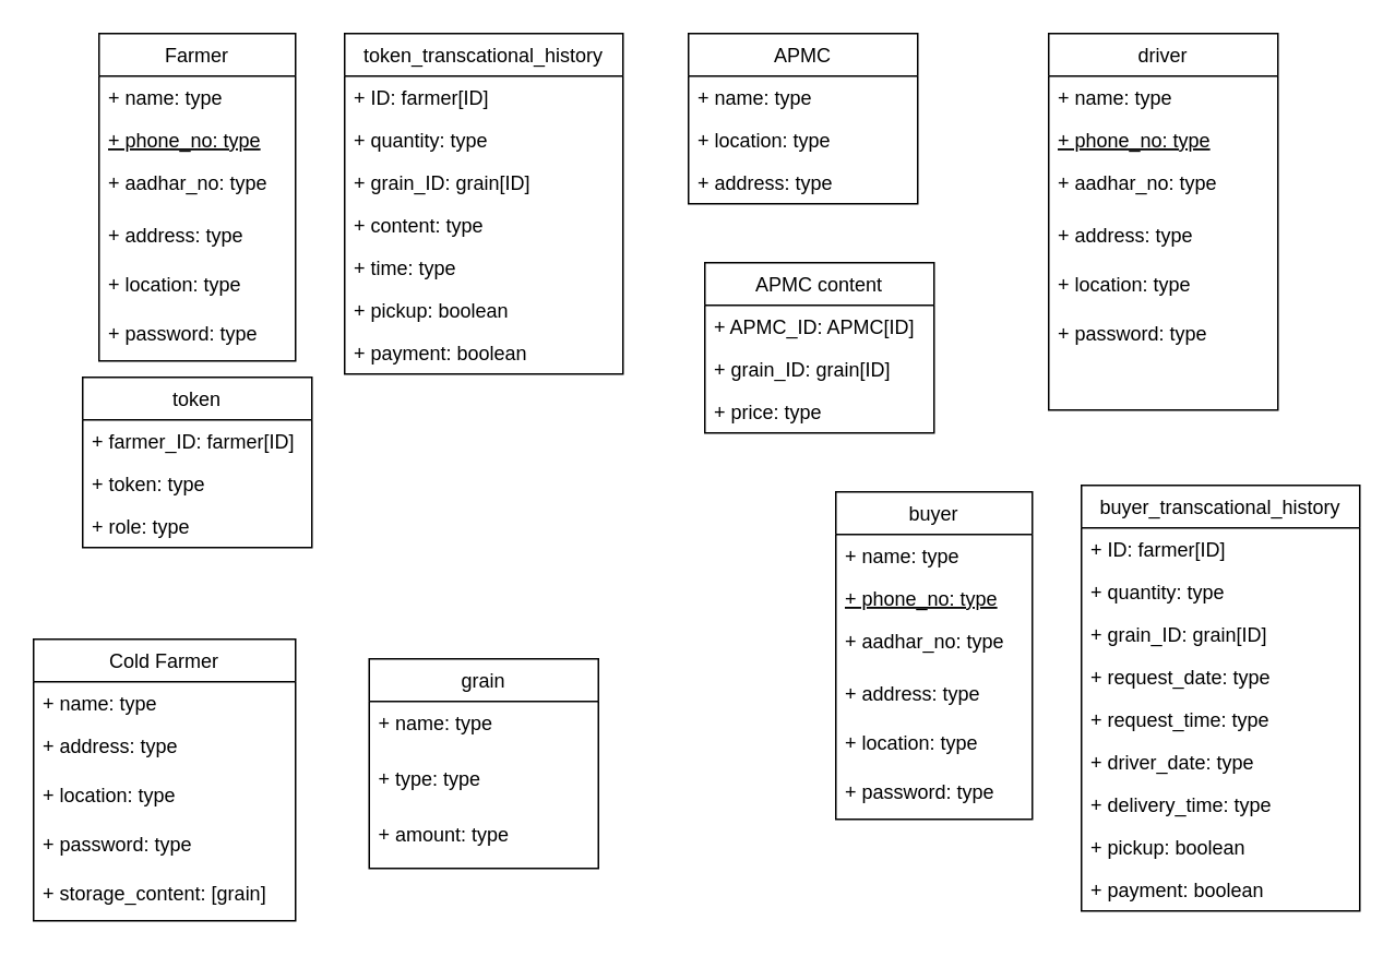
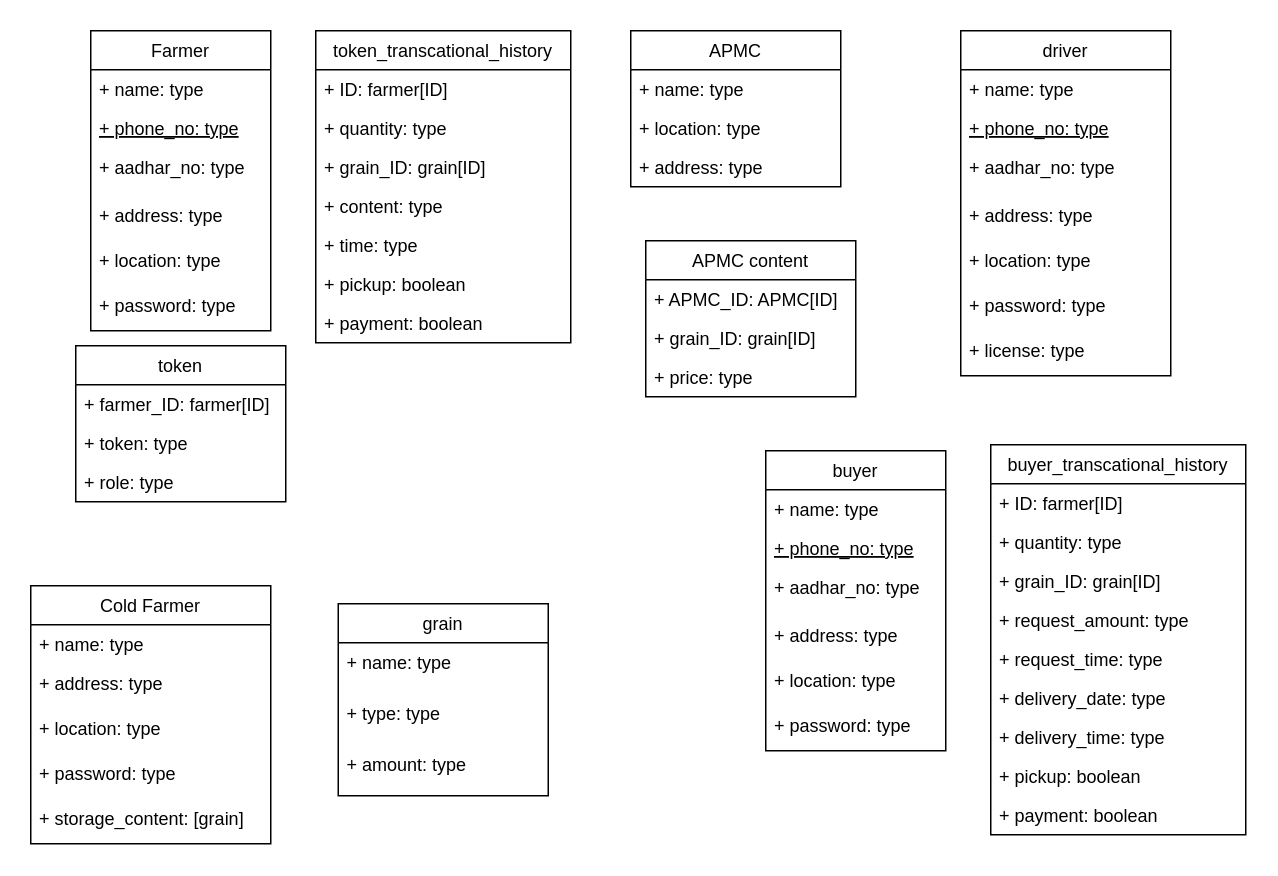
  <mxCell id="0" />
  <mxCell id="1" parent="0" />
  <mxCell id="2" value="Farmer" style="swimlane;fontStyle=0;childLayout=stackLayout;horizontal=1;startSize=26;fillColor=none;horizontalStack=0;resizeParent=1;resizeParentMax=0;resizeLast=0;collapsible=1;marginBottom=0;" parent="1" vertex="1"><mxGeometry x="60" y="20" width="120" height="200" as="geometry" /></mxCell>
  <mxCell id="3" value="+ name: type" style="text;strokeColor=none;fillColor=none;align=left;verticalAlign=top;spacingLeft=4;spacingRight=4;overflow=hidden;rotatable=0;points=[[0,0.5],[1,0.5]];portConstraint=eastwest;" parent="2" vertex="1"><mxGeometry y="26" width="120" height="26" as="geometry" /></mxCell>
  <mxCell id="4" value="+ phone_no: type" style="text;strokeColor=none;fillColor=none;align=left;verticalAlign=top;spacingLeft=4;spacingRight=4;overflow=hidden;rotatable=0;points=[[0,0.5],[1,0.5]];portConstraint=eastwest;fontStyle=4" parent="2" vertex="1"><mxGeometry y="52" width="120" height="26" as="geometry" /></mxCell>
  <mxCell id="5" value="+ aadhar_no: type&#10;" style="text;strokeColor=none;fillColor=none;align=left;verticalAlign=top;spacingLeft=4;spacingRight=4;overflow=hidden;rotatable=0;points=[[0,0.5],[1,0.5]];portConstraint=eastwest;" parent="2" vertex="1"><mxGeometry y="78" width="120" height="32" as="geometry" /></mxCell>
  <mxCell id="6" value="+ address: type&#10;" style="text;strokeColor=none;fillColor=none;align=left;verticalAlign=top;spacingLeft=4;spacingRight=4;overflow=hidden;rotatable=0;points=[[0,0.5],[1,0.5]];portConstraint=eastwest;" parent="2" vertex="1"><mxGeometry y="110" width="120" height="30" as="geometry" /></mxCell>
  <mxCell id="7" value="+ location: type&#10;" style="text;strokeColor=none;fillColor=none;align=left;verticalAlign=top;spacingLeft=4;spacingRight=4;overflow=hidden;rotatable=0;points=[[0,0.5],[1,0.5]];portConstraint=eastwest;" parent="2" vertex="1"><mxGeometry y="140" width="120" height="30" as="geometry" /></mxCell>
  <mxCell id="8" value="+ password: type&#10;" style="text;strokeColor=none;fillColor=none;align=left;verticalAlign=top;spacingLeft=4;spacingRight=4;overflow=hidden;rotatable=0;points=[[0,0.5],[1,0.5]];portConstraint=eastwest;" parent="2" vertex="1"><mxGeometry y="170" width="120" height="30" as="geometry" /></mxCell>
  <mxCell id="9" value="+ phone_no: type" style="text;strokeColor=none;fillColor=none;align=left;verticalAlign=top;spacingLeft=4;spacingRight=4;overflow=hidden;rotatable=0;points=[[0,0.5],[1,0.5]];portConstraint=eastwest;fontStyle=4" parent="1" vertex="1"><mxGeometry x="640" y="72" width="140" height="26" as="geometry" /></mxCell>
  <mxCell id="10" value="+ aadhar_no: type&#10;" style="text;strokeColor=none;fillColor=none;align=left;verticalAlign=top;spacingLeft=4;spacingRight=4;overflow=hidden;rotatable=0;points=[[0,0.5],[1,0.5]];portConstraint=eastwest;" parent="1" vertex="1"><mxGeometry x="640" y="98" width="140" height="32" as="geometry" /></mxCell>
  <mxCell id="11" value="+ address: type&#10;" style="text;strokeColor=none;fillColor=none;align=left;verticalAlign=top;spacingLeft=4;spacingRight=4;overflow=hidden;rotatable=0;points=[[0,0.5],[1,0.5]];portConstraint=eastwest;" parent="1" vertex="1"><mxGeometry x="640" y="130" width="140" height="30" as="geometry" /></mxCell>
  <mxCell id="12" value="+ location: type&#10;" style="text;strokeColor=none;fillColor=none;align=left;verticalAlign=top;spacingLeft=4;spacingRight=4;overflow=hidden;rotatable=0;points=[[0,0.5],[1,0.5]];portConstraint=eastwest;" parent="1" vertex="1"><mxGeometry x="640" y="160" width="140" height="30" as="geometry" /></mxCell>
  <mxCell id="13" value="+ password: type&#10;" style="text;strokeColor=none;fillColor=none;align=left;verticalAlign=top;spacingLeft=4;spacingRight=4;overflow=hidden;rotatable=0;points=[[0,0.5],[1,0.5]];portConstraint=eastwest;" parent="1" vertex="1"><mxGeometry x="640" y="190" width="140" height="30" as="geometry" /></mxCell>
+ <mxCell id="14" value="+ license: type&#10;" style="text;strokeColor=none;fillColor=none;align=left;verticalAlign=top;spacingLeft=4;spacingRight=4;overflow=hidden;rotatable=0;points=[[0,0.5],[1,0.5]];portConstraint=eastwest;" vertex="1" parent="1"><mxGeometry x="640" y="220" width="140" height="30" as="geometry" /></mxCell>
  <mxCell id="15" value="buyer" style="swimlane;fontStyle=0;childLayout=stackLayout;horizontal=1;startSize=26;fillColor=none;horizontalStack=0;resizeParent=1;resizeParentMax=0;resizeLast=0;collapsible=1;marginBottom=0;" vertex="1" parent="1"><mxGeometry x="510" y="300" width="120" height="200" as="geometry" /></mxCell>
  <mxCell id="16" value="+ name: type" style="text;strokeColor=none;fillColor=none;align=left;verticalAlign=top;spacingLeft=4;spacingRight=4;overflow=hidden;rotatable=0;points=[[0,0.5],[1,0.5]];portConstraint=eastwest;" vertex="1" parent="15"><mxGeometry y="26" width="120" height="26" as="geometry" /></mxCell>
  <mxCell id="17" value="+ phone_no: type" style="text;strokeColor=none;fillColor=none;align=left;verticalAlign=top;spacingLeft=4;spacingRight=4;overflow=hidden;rotatable=0;points=[[0,0.5],[1,0.5]];portConstraint=eastwest;fontStyle=4" vertex="1" parent="15"><mxGeometry y="52" width="120" height="26" as="geometry" /></mxCell>
  <mxCell id="18" value="+ aadhar_no: type&#10;" style="text;strokeColor=none;fillColor=none;align=left;verticalAlign=top;spacingLeft=4;spacingRight=4;overflow=hidden;rotatable=0;points=[[0,0.5],[1,0.5]];portConstraint=eastwest;" vertex="1" parent="15"><mxGeometry y="78" width="120" height="32" as="geometry" /></mxCell>
  <mxCell id="19" value="+ address: type&#10;" style="text;strokeColor=none;fillColor=none;align=left;verticalAlign=top;spacingLeft=4;spacingRight=4;overflow=hidden;rotatable=0;points=[[0,0.5],[1,0.5]];portConstraint=eastwest;" vertex="1" parent="15"><mxGeometry y="110" width="120" height="30" as="geometry" /></mxCell>
  <mxCell id="20" value="+ location: type&#10;" style="text;strokeColor=none;fillColor=none;align=left;verticalAlign=top;spacingLeft=4;spacingRight=4;overflow=hidden;rotatable=0;points=[[0,0.5],[1,0.5]];portConstraint=eastwest;" vertex="1" parent="15"><mxGeometry y="140" width="120" height="30" as="geometry" /></mxCell>
  <mxCell id="21" value="+ password: type&#10;" style="text;strokeColor=none;fillColor=none;align=left;verticalAlign=top;spacingLeft=4;spacingRight=4;overflow=hidden;rotatable=0;points=[[0,0.5],[1,0.5]];portConstraint=eastwest;" vertex="1" parent="15"><mxGeometry y="170" width="120" height="30" as="geometry" /></mxCell>
  <mxCell id="22" value="driver" style="swimlane;fontStyle=0;childLayout=stackLayout;horizontal=1;startSize=26;fillColor=none;horizontalStack=0;resizeParent=1;resizeParentMax=0;resizeLast=0;collapsible=1;marginBottom=0;" parent="1" vertex="1"><mxGeometry x="640" y="20" width="140" height="230" as="geometry" /></mxCell>
  <mxCell id="23" value="+ name: type" style="text;strokeColor=none;fillColor=none;align=left;verticalAlign=top;spacingLeft=4;spacingRight=4;overflow=hidden;rotatable=0;points=[[0,0.5],[1,0.5]];portConstraint=eastwest;" parent="22" vertex="1"><mxGeometry y="26" width="140" height="204" as="geometry" /></mxCell>
  <mxCell id="24" value="APMC" style="swimlane;fontStyle=0;childLayout=stackLayout;horizontal=1;startSize=26;fillColor=none;horizontalStack=0;resizeParent=1;resizeParentMax=0;resizeLast=0;collapsible=1;marginBottom=0;" vertex="1" parent="1"><mxGeometry x="420" y="20" width="140" height="104" as="geometry" /></mxCell>
  <mxCell id="25" value="+ name: type" style="text;strokeColor=none;fillColor=none;align=left;verticalAlign=top;spacingLeft=4;spacingRight=4;overflow=hidden;rotatable=0;points=[[0,0.5],[1,0.5]];portConstraint=eastwest;" vertex="1" parent="24"><mxGeometry y="26" width="140" height="26" as="geometry" /></mxCell>
  <mxCell id="26" value="+ location: type" style="text;strokeColor=none;fillColor=none;align=left;verticalAlign=top;spacingLeft=4;spacingRight=4;overflow=hidden;rotatable=0;points=[[0,0.5],[1,0.5]];portConstraint=eastwest;" vertex="1" parent="24"><mxGeometry y="52" width="140" height="26" as="geometry" /></mxCell>
  <mxCell id="27" value="+ address: type" style="text;strokeColor=none;fillColor=none;align=left;verticalAlign=top;spacingLeft=4;spacingRight=4;overflow=hidden;rotatable=0;points=[[0,0.5],[1,0.5]];portConstraint=eastwest;" vertex="1" parent="24"><mxGeometry y="78" width="140" height="26" as="geometry" /></mxCell>
  <mxCell id="28" value="APMC content" style="swimlane;fontStyle=0;childLayout=stackLayout;horizontal=1;startSize=26;fillColor=none;horizontalStack=0;resizeParent=1;resizeParentMax=0;resizeLast=0;collapsible=1;marginBottom=0;" vertex="1" parent="1"><mxGeometry x="430" y="160" width="140" height="104" as="geometry" /></mxCell>
  <mxCell id="29" value="+ APMC_ID: APMC[ID]" style="text;strokeColor=none;fillColor=none;align=left;verticalAlign=top;spacingLeft=4;spacingRight=4;overflow=hidden;rotatable=0;points=[[0,0.5],[1,0.5]];portConstraint=eastwest;" vertex="1" parent="28"><mxGeometry y="26" width="140" height="26" as="geometry" /></mxCell>
  <mxCell id="30" value="+ grain_ID: grain[ID]" style="text;strokeColor=none;fillColor=none;align=left;verticalAlign=top;spacingLeft=4;spacingRight=4;overflow=hidden;rotatable=0;points=[[0,0.5],[1,0.5]];portConstraint=eastwest;" vertex="1" parent="28"><mxGeometry y="52" width="140" height="26" as="geometry" /></mxCell>
  <mxCell id="31" value="+ price: type" style="text;strokeColor=none;fillColor=none;align=left;verticalAlign=top;spacingLeft=4;spacingRight=4;overflow=hidden;rotatable=0;points=[[0,0.5],[1,0.5]];portConstraint=eastwest;" vertex="1" parent="28"><mxGeometry y="78" width="140" height="26" as="geometry" /></mxCell>
  <mxCell id="32" value="token_transcational_history" style="swimlane;fontStyle=0;childLayout=stackLayout;horizontal=1;startSize=26;fillColor=none;horizontalStack=0;resizeParent=1;resizeParentMax=0;resizeLast=0;collapsible=1;marginBottom=0;" vertex="1" parent="1"><mxGeometry x="210" y="20" width="170" height="208" as="geometry" /></mxCell>
  <mxCell id="33" value="+ ID: farmer[ID]" style="text;strokeColor=none;fillColor=none;align=left;verticalAlign=top;spacingLeft=4;spacingRight=4;overflow=hidden;rotatable=0;points=[[0,0.5],[1,0.5]];portConstraint=eastwest;" vertex="1" parent="32"><mxGeometry y="26" width="170" height="26" as="geometry" /></mxCell>
  <mxCell id="34" value="+ quantity: type" style="text;strokeColor=none;fillColor=none;align=left;verticalAlign=top;spacingLeft=4;spacingRight=4;overflow=hidden;rotatable=0;points=[[0,0.5],[1,0.5]];portConstraint=eastwest;" vertex="1" parent="32"><mxGeometry y="52" width="170" height="26" as="geometry" /></mxCell>
  <mxCell id="35" value="+ grain_ID: grain[ID]" style="text;strokeColor=none;fillColor=none;align=left;verticalAlign=top;spacingLeft=4;spacingRight=4;overflow=hidden;rotatable=0;points=[[0,0.5],[1,0.5]];portConstraint=eastwest;" vertex="1" parent="32"><mxGeometry y="78" width="170" height="26" as="geometry" /></mxCell>
  <mxCell id="36" value="+ content: type" style="text;strokeColor=none;fillColor=none;align=left;verticalAlign=top;spacingLeft=4;spacingRight=4;overflow=hidden;rotatable=0;points=[[0,0.5],[1,0.5]];portConstraint=eastwest;" vertex="1" parent="32"><mxGeometry y="104" width="170" height="26" as="geometry" /></mxCell>
  <mxCell id="37" value="+ time: type" style="text;strokeColor=none;fillColor=none;align=left;verticalAlign=top;spacingLeft=4;spacingRight=4;overflow=hidden;rotatable=0;points=[[0,0.5],[1,0.5]];portConstraint=eastwest;" vertex="1" parent="32"><mxGeometry y="130" width="170" height="26" as="geometry" /></mxCell>
  <mxCell id="38" value="+ pickup: boolean" style="text;strokeColor=none;fillColor=none;align=left;verticalAlign=top;spacingLeft=4;spacingRight=4;overflow=hidden;rotatable=0;points=[[0,0.5],[1,0.5]];portConstraint=eastwest;" vertex="1" parent="32"><mxGeometry y="156" width="170" height="26" as="geometry" /></mxCell>
  <mxCell id="39" value="+ payment: boolean" style="text;strokeColor=none;fillColor=none;align=left;verticalAlign=top;spacingLeft=4;spacingRight=4;overflow=hidden;rotatable=0;points=[[0,0.5],[1,0.5]];portConstraint=eastwest;" vertex="1" parent="32"><mxGeometry y="182" width="170" height="26" as="geometry" /></mxCell>
  <mxCell id="40" value="buyer_transcational_history" style="swimlane;fontStyle=0;childLayout=stackLayout;horizontal=1;startSize=26;fillColor=none;horizontalStack=0;resizeParent=1;resizeParentMax=0;resizeLast=0;collapsible=1;marginBottom=0;" vertex="1" parent="1"><mxGeometry x="660" y="296" width="170" height="260" as="geometry" /></mxCell>
  <mxCell id="41" value="+ ID: farmer[ID]" style="text;strokeColor=none;fillColor=none;align=left;verticalAlign=top;spacingLeft=4;spacingRight=4;overflow=hidden;rotatable=0;points=[[0,0.5],[1,0.5]];portConstraint=eastwest;" vertex="1" parent="40"><mxGeometry y="26" width="170" height="26" as="geometry" /></mxCell>
  <mxCell id="42" value="+ quantity: type" style="text;strokeColor=none;fillColor=none;align=left;verticalAlign=top;spacingLeft=4;spacingRight=4;overflow=hidden;rotatable=0;points=[[0,0.5],[1,0.5]];portConstraint=eastwest;" vertex="1" parent="40"><mxGeometry y="52" width="170" height="26" as="geometry" /></mxCell>
  <mxCell id="43" value="+ grain_ID: grain[ID]" style="text;strokeColor=none;fillColor=none;align=left;verticalAlign=top;spacingLeft=4;spacingRight=4;overflow=hidden;rotatable=0;points=[[0,0.5],[1,0.5]];portConstraint=eastwest;" vertex="1" parent="40"><mxGeometry y="78" width="170" height="26" as="geometry" /></mxCell>
- <mxCell id="44" value="+ request_date: type" style="text;strokeColor=none;fillColor=none;align=left;verticalAlign=top;spacingLeft=4;spacingRight=4;overflow=hidden;rotatable=0;points=[[0,0.5],[1,0.5]];portConstraint=eastwest;" vertex="1" parent="40"><mxGeometry y="104" width="170" height="26" as="geometry" /></mxCell>
+ <mxCell id="44" value="+ request_amount: type" style="text;strokeColor=none;fillColor=none;align=left;verticalAlign=top;spacingLeft=4;spacingRight=4;overflow=hidden;rotatable=0;points=[[0,0.5],[1,0.5]];portConstraint=eastwest;" vertex="1" parent="40"><mxGeometry y="104" width="170" height="26" as="geometry" /></mxCell>
  <mxCell id="45" value="+ request_time: type" style="text;strokeColor=none;fillColor=none;align=left;verticalAlign=top;spacingLeft=4;spacingRight=4;overflow=hidden;rotatable=0;points=[[0,0.5],[1,0.5]];portConstraint=eastwest;" vertex="1" parent="40"><mxGeometry y="130" width="170" height="26" as="geometry" /></mxCell>
- <mxCell id="46" value="+ driver_date: type" style="text;strokeColor=none;fillColor=none;align=left;verticalAlign=top;spacingLeft=4;spacingRight=4;overflow=hidden;rotatable=0;points=[[0,0.5],[1,0.5]];portConstraint=eastwest;" vertex="1" parent="40"><mxGeometry y="156" width="170" height="26" as="geometry" /></mxCell>
+ <mxCell id="46" value="+ delivery_date: type" style="text;strokeColor=none;fillColor=none;align=left;verticalAlign=top;spacingLeft=4;spacingRight=4;overflow=hidden;rotatable=0;points=[[0,0.5],[1,0.5]];portConstraint=eastwest;" vertex="1" parent="40"><mxGeometry y="156" width="170" height="26" as="geometry" /></mxCell>
  <mxCell id="47" value="+ delivery_time: type" style="text;strokeColor=none;fillColor=none;align=left;verticalAlign=top;spacingLeft=4;spacingRight=4;overflow=hidden;rotatable=0;points=[[0,0.5],[1,0.5]];portConstraint=eastwest;" vertex="1" parent="40"><mxGeometry y="182" width="170" height="26" as="geometry" /></mxCell>
  <mxCell id="48" value="+ pickup: boolean" style="text;strokeColor=none;fillColor=none;align=left;verticalAlign=top;spacingLeft=4;spacingRight=4;overflow=hidden;rotatable=0;points=[[0,0.5],[1,0.5]];portConstraint=eastwest;" vertex="1" parent="40"><mxGeometry y="208" width="170" height="26" as="geometry" /></mxCell>
  <mxCell id="49" value="+ payment: boolean" style="text;strokeColor=none;fillColor=none;align=left;verticalAlign=top;spacingLeft=4;spacingRight=4;overflow=hidden;rotatable=0;points=[[0,0.5],[1,0.5]];portConstraint=eastwest;" vertex="1" parent="40"><mxGeometry y="234" width="170" height="26" as="geometry" /></mxCell>
  <mxCell id="50" value="token" style="swimlane;fontStyle=0;childLayout=stackLayout;horizontal=1;startSize=26;fillColor=none;horizontalStack=0;resizeParent=1;resizeParentMax=0;resizeLast=0;collapsible=1;marginBottom=0;" vertex="1" parent="1"><mxGeometry x="50" y="230" width="140" height="104" as="geometry" /></mxCell>
  <mxCell id="51" value="+ farmer_ID: farmer[ID]" style="text;strokeColor=none;fillColor=none;align=left;verticalAlign=top;spacingLeft=4;spacingRight=4;overflow=hidden;rotatable=0;points=[[0,0.5],[1,0.5]];portConstraint=eastwest;" vertex="1" parent="50"><mxGeometry y="26" width="140" height="26" as="geometry" /></mxCell>
  <mxCell id="52" value="+ token: type" style="text;strokeColor=none;fillColor=none;align=left;verticalAlign=top;spacingLeft=4;spacingRight=4;overflow=hidden;rotatable=0;points=[[0,0.5],[1,0.5]];portConstraint=eastwest;" vertex="1" parent="50"><mxGeometry y="52" width="140" height="26" as="geometry" /></mxCell>
  <mxCell id="53" value="+ role: type" style="text;strokeColor=none;fillColor=none;align=left;verticalAlign=top;spacingLeft=4;spacingRight=4;overflow=hidden;rotatable=0;points=[[0,0.5],[1,0.5]];portConstraint=eastwest;" vertex="1" parent="50"><mxGeometry y="78" width="140" height="26" as="geometry" /></mxCell>
  <mxCell id="54" value="Cold Farmer" style="swimlane;fontStyle=0;childLayout=stackLayout;horizontal=1;startSize=26;fillColor=none;horizontalStack=0;resizeParent=1;resizeParentMax=0;resizeLast=0;collapsible=1;marginBottom=0;" parent="1" vertex="1"><mxGeometry x="20" y="390" width="160" height="172" as="geometry" /></mxCell>
  <mxCell id="55" value="+ name: type" style="text;strokeColor=none;fillColor=none;align=left;verticalAlign=top;spacingLeft=4;spacingRight=4;overflow=hidden;rotatable=0;points=[[0,0.5],[1,0.5]];portConstraint=eastwest;" parent="54" vertex="1"><mxGeometry y="26" width="160" height="26" as="geometry" /></mxCell>
  <mxCell id="56" value="+ address: type&#10;" style="text;strokeColor=none;fillColor=none;align=left;verticalAlign=top;spacingLeft=4;spacingRight=4;overflow=hidden;rotatable=0;points=[[0,0.5],[1,0.5]];portConstraint=eastwest;" parent="54" vertex="1"><mxGeometry y="52" width="160" height="30" as="geometry" /></mxCell>
  <mxCell id="57" value="+ location: type&#10;" style="text;strokeColor=none;fillColor=none;align=left;verticalAlign=top;spacingLeft=4;spacingRight=4;overflow=hidden;rotatable=0;points=[[0,0.5],[1,0.5]];portConstraint=eastwest;" parent="54" vertex="1"><mxGeometry y="82" width="160" height="30" as="geometry" /></mxCell>
  <mxCell id="58" value="+ password: type&#10;" style="text;strokeColor=none;fillColor=none;align=left;verticalAlign=top;spacingLeft=4;spacingRight=4;overflow=hidden;rotatable=0;points=[[0,0.5],[1,0.5]];portConstraint=eastwest;" parent="54" vertex="1"><mxGeometry y="112" width="160" height="30" as="geometry" /></mxCell>
  <mxCell id="59" value="+ storage_content: [grain]&#10;" style="text;strokeColor=none;fillColor=none;align=left;verticalAlign=top;spacingLeft=4;spacingRight=4;overflow=hidden;rotatable=0;points=[[0,0.5],[1,0.5]];portConstraint=eastwest;" parent="54" vertex="1"><mxGeometry y="142" width="160" height="30" as="geometry" /></mxCell>
  <mxCell id="60" value="grain" style="swimlane;fontStyle=0;childLayout=stackLayout;horizontal=1;startSize=26;fillColor=none;horizontalStack=0;resizeParent=1;resizeParentMax=0;resizeLast=0;collapsible=1;marginBottom=0;" parent="1" vertex="1"><mxGeometry x="225" y="402" width="140" height="128" as="geometry" /></mxCell>
  <mxCell id="61" value="+ name: type" style="text;strokeColor=none;fillColor=none;align=left;verticalAlign=top;spacingLeft=4;spacingRight=4;overflow=hidden;rotatable=0;points=[[0,0.5],[1,0.5]];portConstraint=eastwest;" parent="60" vertex="1"><mxGeometry y="26" width="140" height="34" as="geometry" /></mxCell>
  <mxCell id="62" value="+ type: type" style="text;strokeColor=none;fillColor=none;align=left;verticalAlign=top;spacingLeft=4;spacingRight=4;overflow=hidden;rotatable=0;points=[[0,0.5],[1,0.5]];portConstraint=eastwest;" vertex="1" parent="60"><mxGeometry y="60" width="140" height="34" as="geometry" /></mxCell>
  <mxCell id="63" value="+ amount: type" style="text;strokeColor=none;fillColor=none;align=left;verticalAlign=top;spacingLeft=4;spacingRight=4;overflow=hidden;rotatable=0;points=[[0,0.5],[1,0.5]];portConstraint=eastwest;" vertex="1" parent="60"><mxGeometry y="94" width="140" height="34" as="geometry" /></mxCell>
